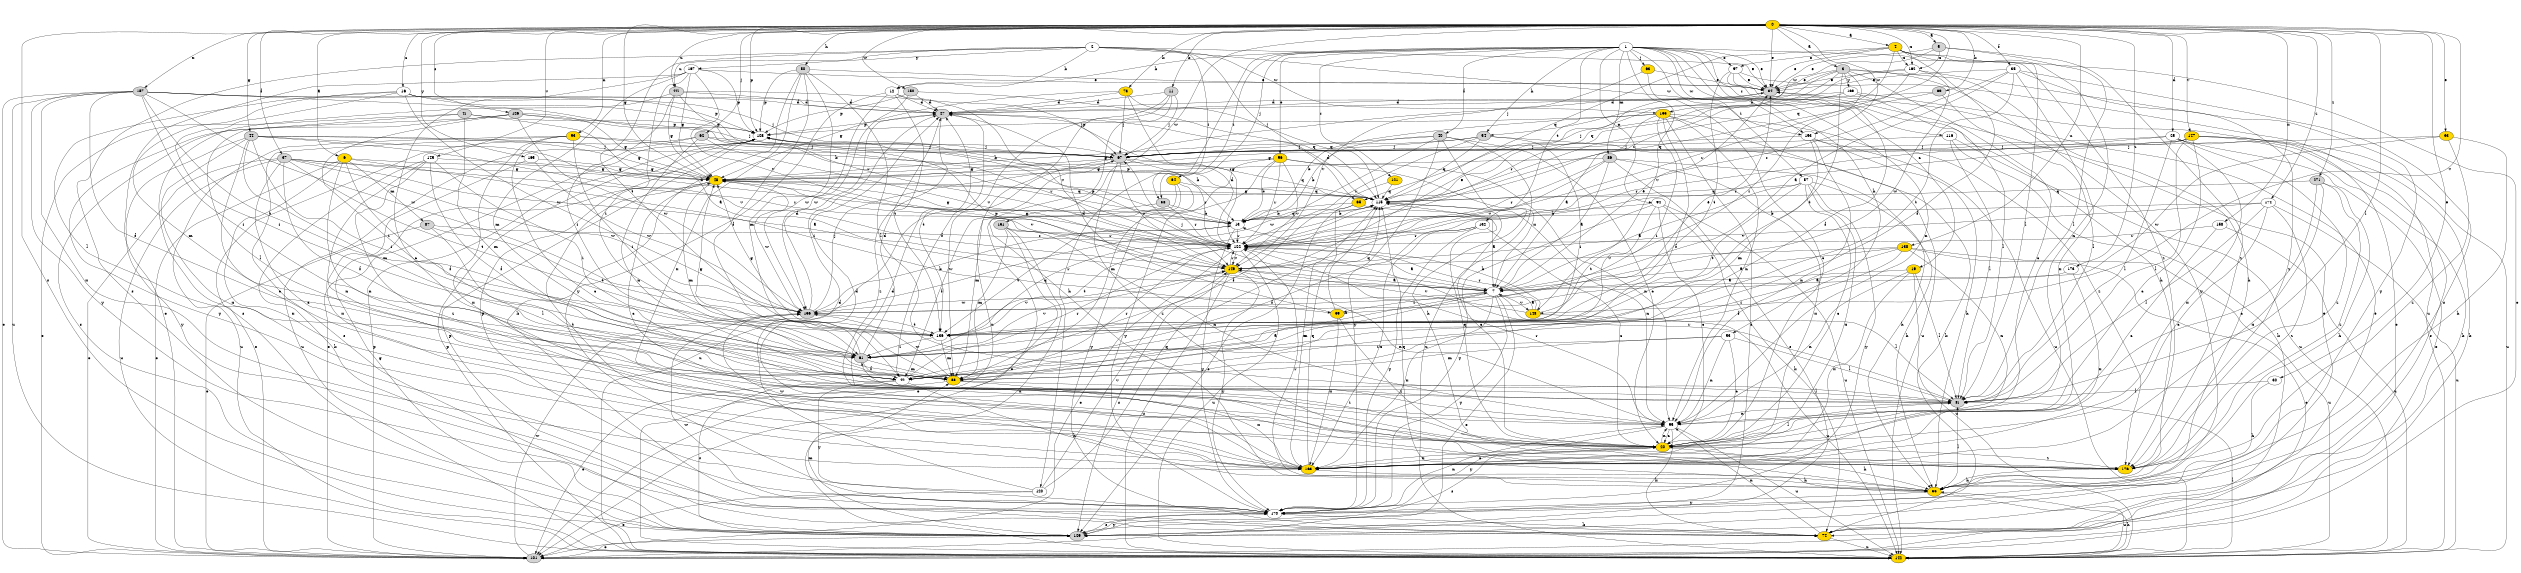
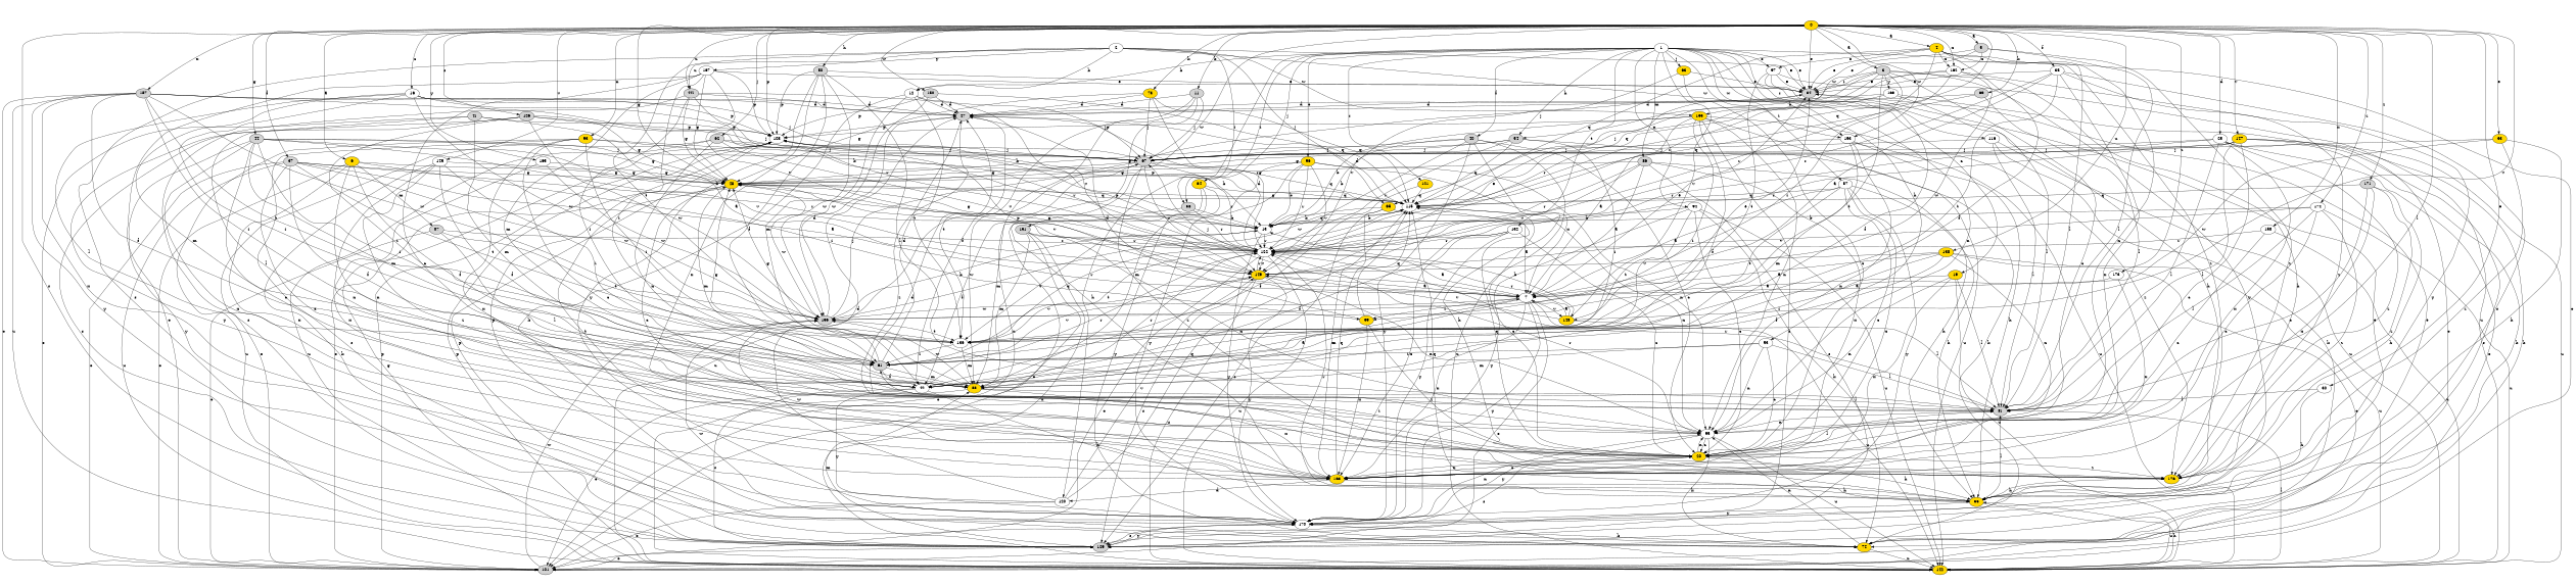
  strict digraph {
    node [fillcolor=white style=filled]
    0 [fillcolor=gold]
    3 [fillcolor=lightgrey]
    4 [fillcolor=gold]
    5 [fillcolor=lightgrey]
    6 [fillcolor=gold]
    11 [fillcolor=lightgrey]
    16
    25
    30
    33 [fillcolor=gold]
    34 [fillcolor=lightgrey]
    35
    37 [fillcolor=lightgrey]
    44 [fillcolor=lightgrey]
    48 [fillcolor=gold]
    50 [fillcolor=lightgrey]
    62 [fillcolor=lightgrey]
    69 [fillcolor=lightgrey]
    73 [fillcolor=gold]
    81 [fillcolor=lightgrey]
    93 [fillcolor=gold]
    108
    115
    126 [fillcolor=lightgrey]
    129 [fillcolor=lightgrey]
    138 [fillcolor=gold]
    n27 [fillcolor=lightgrey label=441]
    145
    147 [fillcolor=gold]
    148 [fillcolor=gold]
    150 [fillcolor=lightgrey]
    151 [fillcolor=lightgrey]
    153
    157 [fillcolor=lightgrey]
    158
    162
    165
-   171 [fillcolor=lightgrey label=271]
+   171 [fillcolor=lightgrey]
    173
    174
    54 [fillcolor=lightgrey]
    65 [fillcolor=gold]
    136
    20 [fillcolor=gold]
    55 [fillcolor=gold]
    59 [fillcolor=gold]
    67 [fillcolor=lightgrey]
    169
    170
    95
    97
    42
    101 [fillcolor=lightgrey]
    122
    176 [fillcolor=gold]
    155 [fillcolor=gold]
    87 [fillcolor=lightgrey]
    163 [fillcolor=gold]
    27 [fillcolor=lightgrey]
    142 [fillcolor=gold]
    88 [fillcolor=gold]
    156 [fillcolor=lightgrey]
    13
    61 [fillcolor=lightgrey]
    74 [fillcolor=gold]
    7
    149 [fillcolor=gold]
    1
    12
    19 [fillcolor=gold]
    40 [fillcolor=lightgrey]
    53
    57
    58 [fillcolor=lightgrey]
    63 [fillcolor=gold]
    64 [fillcolor=gold]
    86 [fillcolor=lightgrey]
    94
    96 [fillcolor=gold]
    116
    120
    121 [fillcolor=gold]
    132
    2
    167
    41 [fillcolor=lightgrey]
    0 -> 3 [label=a]
    0 -> 4 [label=a]
    0 -> 5 [label=a]
    0 -> 6 [label=a]
    0 -> 11 [label=b]
    0 -> 16 [label=c]
    0 -> 25 [label=d]
    0 -> 30 [label=e]
    0 -> 33 [label=e]
    0 -> 34 [label=e]
    0 -> 35 [label=f]
    0 -> 37 [label=f]
    0 -> 44 [label=g]
    0 -> 48 [label=g]
    0 -> 50 [label=h]
    0 -> 62 [label=j]
    0 -> 69 [label=k]
    0 -> 73 [label=k]
    0 -> 81 [label=l]
    0 -> 93 [label=n]
    0 -> 108 [label=p]
    0 -> 115 [label=q]
    0 -> 126 [label=s]
    0 -> 129 [label=s]
    0 -> 138 [label=u]
    0 -> n27 [label=u]
    0 -> 145 [label=v]
    0 -> 147 [label=v]
    0 -> 148 [label=v]
    0 -> 150 [label=w]
    0 -> 151 [label=w]
    0 -> 153 [label=w]
    0 -> 157 [label=x]
    0 -> 158 [label=x]
    0 -> 162 [label=x]
    0 -> 165 [label=y]
    0 -> 171 [label=z]
    0 -> 173 [label=z]
    0 -> 174 [label=z]
-   3 -> 34 [label=e]
+   3 -> 34 [label=i]
    3 -> 54 [label=h]
    3 -> 65 [label=j]
    3 -> 136 [label=t]
    3 -> 20 [label=c]
    3 -> 55 [label=h]
    3 -> 59 [label=i]
    3 -> 67 [label=j]
    3 -> 169 [label=y]
    3 -> 170 [label=y]
    4 -> 34 [label=e]
    4 -> 81 [label=l]
    4 -> 115 [label=q]
    4 -> 162 [label=x]
    4 -> 95 [label=n]
    4 -> 97 [label=o]
    4 -> 42 [label=f]
    4 -> 101 [label=o]
    4 -> 122 [label=r]
    5 -> 34 [label=e]
    5 -> 81 [label=l]
    5 -> 162 [label=x]
    5 -> 176 [label=z]
    5 -> 155 [label=w]
    6 -> 48 [label=g]
    6 -> 59 [label=i]
    6 -> 95 [label=n]
    6 -> 42 [label=f]
    6 -> 101 [label=o]
    6 -> 87 [label=m]
    6 -> 163 [label=x]
    11 -> 55 [label=h]
    11 -> 67 [label=j]
    11 -> 42 [label=f]
    11 -> 27 [label=d]
    11 -> 142 [label=u]
    16 -> 81 [label=l]
    16 -> 108 [label=p]
    16 -> 27 [label=d]
    16 -> 88 [label=m]
    16 -> 156 [label=w]
    16 -> 13 [label=b]
    16 -> 61 [label=i]
    25 -> 81 [label=l]
    25 -> 67 [label=j]
    25 -> 101 [label=o]
    25 -> 122 [label=r]
    25 -> 176 [label=z]
    25 -> 163 [label=x]
    25 -> 74 [label=k]
    30 -> 81 [label=l]
    30 -> 55 [label=h]
    33 -> 55 [label=h]
    33 -> 67 [label=j]
    33 -> 176 [label=z]
    33 -> 156 [label=w]
    34 -> 27 [label=d]
    35 -> 34 [label=e]
    35 -> 129 [label=s]
    35 -> 136 [label=t]
    35 -> 122 [label=r]
    35 -> 176 [label=z]
    35 -> 163 [label=x]
    35 -> 7 [label=a]
    37 -> 48 [label=g]
    37 -> 136 [label=t]
    37 -> 20 [label=c]
    37 -> 42 [label=f]
    37 -> 101 [label=o]
    37 -> 122 [label=r]
    37 -> 142 [label=u]
    37 -> 156 [label=w]
    37 -> 7 [label=a]
    44 -> 48 [label=g]
    44 -> 20 [label=c]
    44 -> 67 [label=j]
    44 -> 170 [label=y]
    44 -> 163 [label=x]
    44 -> 88 [label=m]
    44 -> 13 [label=b]
    44 -> 61 [label=i]
    44 -> 149 [label=v]
    48 -> 115 [label=q]
    48 -> 20 [label=c]
    48 -> 163 [label=t]
    48 -> 88 [label=m]
    48 -> 156 [label=w]
    48 -> 149 [label=v]
    50 -> 34 [label=e]
    50 -> 81 [label=l]
    50 -> 108 [label=p]
    50 -> 170 [label=y]
    50 -> 42 [label=f]
    50 -> 163 [label=x]
    50 -> 88 [label=m]
    62 -> 67 [label=j]
    62 -> 95 [label=n]
    62 -> 101 [label=o]
    62 -> 122 [label=r]
    62 -> 142 [label=u]
    62 -> 149 [label=v]
    69 -> 81 [label=l]
    69 -> 115 [label=q]
    69 -> 27 [label=d]
    73 -> 48 [label=g]
    73 -> 115 [label=q]
    73 -> 67 [label=j]
    73 -> 122 [label=r]
    73 -> 27 [label=d]
    81 -> 95 [label=n]
    81 -> 122 [label=r]
    93 -> 129 [label=s]
    93 -> 20 [label=c]
    93 -> 67 [label=j]
    93 -> 163 [label=x]
    93 -> 142 [label=u]
    93 -> 13 [label=b]
    93 -> 61 [label=i]
    108 -> 67 [label=j]
    108 -> 101 [label=o]
    115 -> 48 [label=g]
    115 -> 108 [label=p]
    115 -> 20 [label=c]
    115 -> 95 [label=n]
    115 -> 27 [label=d]
    115 -> 13 [label=b]
    126 -> 48 [label=g]
    126 -> 81 [label=l]
    126 -> 108 [label=p]
    126 -> 67 [label=j]
    126 -> 170 [label=y]
    126 -> 156 [label=w]
    126 -> 61 [label=i]
    129 -> 34 [label=e]
    129 -> 48 [label=g]
    129 -> 170 [label=y]
    129 -> 101 [label=o]
    129 -> 88 [label=m]
    138 -> 95 [label=n]
    138 -> 42 [label=f]
    138 -> 101 [label=o]
    138 -> 142 [label=u]
    138 -> 61 [label=i]
    138 -> 7 [label=a]
    138 -> 149 [label=v]
    n27 -> 48 [label=g]
    n27 -> 129 [label=s]
    n27 -> 67 [label=j]
    n27 -> 122 [label=r]
    n27 -> 27 [label=d]
    n27 -> 61 [label=i]
    145 -> 48 [label=g]
    145 -> 42 [label=f]
    145 -> 176 [label=z]
    145 -> 163 [label=x]
    145 -> 61 [label=i]
    145 -> 74 [label=k]
    147 -> 48 [label=g]
    147 -> 81 [label=l]
    147 -> 129 [label=s]
    147 -> 20 [label=c]
    147 -> 67 [label=j]
    147 -> 122 [label=r]
    147 -> 142 [label=u]
    147 -> 74 [label=k]
    148 -> 34 [label=e]
    148 -> 122 [label=r]
    148 -> 142 [label=u]
    148 -> 13 [label=b]
    148 -> 7 [label=a]
    148 -> 149 [label=v]
    150 -> 108 [label=p]
    150 -> 115 [label=q]
    150 -> 27 [label=d]
    150 -> 156 [label=w]
    151 -> 95 [label=n]
    151 -> 101 [label=o]
    151 -> 122 [label=r]
    151 -> 142 [label=u]
    151 -> 88 [label=m]
    153 -> 55 [label=h]
    153 -> 67 [label=j]
    153 -> 95 [label=n]
    153 -> 142 [label=u]
    153 -> 88 [label=m]
    157 -> 136 [label=t]
    157 -> 67 [label=j]
    157 -> 170 [label=y]
    157 -> 42 [label=f]
    157 -> 101 [label=o]
    157 -> 163 [label=x]
    157 -> 27 [label=d]
    157 -> 142 [label=u]
    157 -> 156 [label=w]
    157 -> 13 [label=b]
    157 -> 61 [label=i]
    158 -> 20 [label=c]
    158 -> 122 [label=r]
    158 -> 142 [label=u]
    162 -> 34 [label=e]
    162 -> 115 [label=q]
    162 -> 170 [label=y]
    162 -> 122 [label=r]
    162 -> 156 [label=w]
    165 -> 48 [label=g]
    165 -> 95 [label=n]
    165 -> 156 [label=w]
    171 -> 115 [label=q]
    171 -> 20 [label=c]
    171 -> 55 [label=h]
    171 -> 176 [label=z]
    171 -> 163 [label=x]
    173 -> 163 [label=x]
    173 -> 7 [label=a]
    174 -> 81 [label=l]
    174 -> 20 [label=c]
    174 -> 176 [label=z]
    174 -> 142 [label=u]
    174 -> 13 [label=b]
    174 -> 149 [label=v]
    54 -> 48 [label=g]
    54 -> 115 [label=q]
    54 -> 67 [label=j]
    54 -> 122 [label=r]
    54 -> 61 [label=i]
    54 -> 74 [label=k]
    65 -> 129 [label=s]
    65 -> 163 [label=x]
    65 -> 13 [label=b]
    65 -> 7 [label=a]
    136 -> 48 [label=g]
    136 -> 88 [label=m]
    136 -> 61 [label=i]
    136 -> 149 [label=v]
    20 -> 81 [label=l]
    20 -> 115 [label=q]
    20 -> 129 [label=s]
    20 -> 55 [label=h]
    20 -> 95 [label=n]
    20 -> 176 [label=z]
    20 -> 163 [label=x]
    20 -> 61 [label=i]
    55 -> 81 [label=l]
    55 -> 115 [label=q]
    55 -> 170 [label=y]
    55 -> 122 [label=r]
    55 -> 142 [label=u]
    59 -> 115 [label=q]
    59 -> 176 [label=z]
    59 -> 163 [label=x]
    59 -> 27 [label=d]
    67 -> 48 [label=g]
    67 -> 115 [label=q]
    67 -> 122 [label=r]
    67 -> 176 [label=z]
    67 -> 142 [label=u]
    67 -> 88 [label=w]
    67 -> 149 [label=v]
    169 -> 81 [label=l]
    169 -> 101 [label=o]
    169 -> 122 [label=r]
    169 -> 27 [label=d]
    170 -> 129 [label=s]
    170 -> 95 [label=n]
    170 -> 74 [label=k]
    95 -> 20 [label=c]
    95 -> 170 [label=y]
    95 -> 122 [label=r]
    95 -> 142 [label=u]
    95 -> 74 [label=k]
    97 -> 34 [label=e]
    97 -> 136 [label=t]
    97 -> 55 [label=h]
    97 -> 42 [label=f]
    97 -> 142 [label=u]
    42 -> 55 [label=h]
    42 -> 170 [label=y]
    42 -> 101 [label=o]
    42 -> 122 [label=r]
    101 -> 108 [label=p]
    101 -> 156 [label=w]
    122 -> 48 [label=g]
    122 -> 108 [label=p]
    122 -> 136 [label=t]
    122 -> 101 [label=o]
    122 -> 27 [label=d]
    122 -> 142 [label=u]
    122 -> 7 [label=a]
    122 -> 149 [label=v]
    176 -> 55 [label=h]
    176 -> 27 [label=d]
    155 -> 108 [label=p]
    155 -> 129 [label=s]
    155 -> 95 [label=n]
    155 -> 42 [label=f]
    155 -> 176 [label=z]
    155 -> 142 [label=u]
    155 -> 13 [label=b]
    155 -> 61 [label=i]
    155 -> 7 [label=a]
    87 -> 81 [label=l]
    87 -> 136 [label=t]
    87 -> 101 [label=o]
    87 -> 122 [label=r]
    163 -> 115 [label=q]
    163 -> 20 [label=c]
    163 -> 55 [label=h]
-   163 -> 27 [label=d]
+   163 -> 120 [label=d]
    163 -> 156 [label=w]
    27 -> 108 [label=p]
    27 -> 136 [label=t]
    27 -> 176 [label=z]
    142 -> 81 [label=l]
    142 -> 108 [label=p]
    142 -> 55 [label=h]
    88 -> 81 [label=l]
    88 -> 129 [label=s]
    88 -> 122 [label=r]
    88 -> 163 [label=x]
    88 -> 156 [label=w]
    88 -> 7 [label=a]
    156 -> 136 [label=t]
    156 -> 67 [label=j]
    156 -> 27 [label=d]
    156 -> 13 [label=b]
    13 -> 48 [label=g]
    13 -> 115 [label=q]
    13 -> 136 [label=t]
    13 -> 170 [label=y]
    13 -> 122 [label=r]
    61 -> 48 [label=g]
    61 -> 115 [label=q]
    61 -> 42 [label=f]
    61 -> 27 [label=d]
    61 -> 88 [label=m]
    61 -> 149 [label=v]
    74 -> 34 [label=e]
    74 -> 108 [label=p]
    74 -> 95 [label=n]
    74 -> 142 [label=u]
    74 -> 156 [label=w]
    7 -> 34 [label=e]
    7 -> 81 [label=l]
    7 -> 108 [label=p]
    7 -> 148 [label=v]
    7 -> 59 [label=i]
    7 -> 67 [label=j]
    7 -> 170 [label=y]
    7 -> 101 [label=o]
    7 -> 163 [label=x]
    7 -> 88 [label=m]
    7 -> 156 [label=w]
    149 -> 34 [label=e]
    149 -> 129 [label=s]
    149 -> 170 [label=y]
    149 -> 95 [label=n]
    149 -> 122 [label=r]
    149 -> 142 [label=u]
    149 -> 7 [label=a]
    1 -> 34 [label=e]
    1 -> 148 [label=v]
    1 -> 153 [label=w]
    1 -> 54 [label=h]
    1 -> 95 [label=n]
    1 -> 97 [label=o]
    1 -> 176 [label=z]
    1 -> 12 [label=b]
    1 -> 19 [label=c]
    1 -> 40 [label=f]
    1 -> 53 [label=h]
    1 -> 57 [label=i]
    1 -> 58 [label=i]
    1 -> 63 [label=j]
    1 -> 64 [label=j]
    1 -> 86 [label=m]
    1 -> 94 [label=n]
    1 -> 96 [label=o]
    1 -> 116 [label=r]
    1 -> 120 [label=r]
    1 -> 121 [label=r]
    1 -> 132 [label=t]
    12 -> 136 [label=t]
    12 -> 27 [label=d]
    12 -> 156 [label=w]
    12 -> 74 [label=k]
    12 -> 149 [label=v]
    19 -> 81 [label=l]
    19 -> 95 [label=n]
    19 -> 163 [label=x]
    19 -> 142 [label=u]
    19 -> 7 [label=a]
    40 -> 20 [label=c]
    40 -> 55 [label=h]
    40 -> 67 [label=j]
    40 -> 170 [label=y]
    40 -> 142 [label=u]
    40 -> 156 [label=w]
    40 -> 13 [label=b]
    53 -> 81 [label=l]
    53 -> 20 [label=c]
    53 -> 95 [label=n]
    53 -> 88 [label=m]
    53 -> 61 [label=i]
    57 -> 115 [label=q]
    57 -> 136 [label=t]
    57 -> 20 [label=c]
    57 -> 55 [label=h]
    57 -> 170 [label=y]
    57 -> 163 [label=x]
    57 -> 7 [label=a]
    58 -> 42 [label=f]
    58 -> 122 [label=r]
    58 -> 13 [label=b]
    63 -> 34 [label=e]
    63 -> 20 [label=c]
    63 -> 149 [label=v]
    64 -> 115 [label=q]
    64 -> 170 [label=y]
    64 -> 101 [label=o]
    64 -> 88 [label=m]
    86 -> 48 [label=g]
    86 -> 129 [label=s]
    86 -> 55 [label=h]
    86 -> 122 [label=r]
    86 -> 163 [label=x]
    86 -> 7 [label=a]
    86 -> 149 [label=v]
    94 -> 136 [label=t]
    94 -> 20 [label=c]
    94 -> 170 [label=y]
    94 -> 142 [label=u]
    94 -> 13 [label=b]
    94 -> 74 [label=k]
    96 -> 48 [label=g]
    96 -> 170 [label=y]
    96 -> 95 [label=n]
    96 -> 122 [label=r]
    96 -> 88 [label=m]
    96 -> 13 [label=b]
    96 -> 7 [label=x]
    96 -> 149 [label=v]
    116 -> 81 [label=l]
    116 -> 67 [label=j]
    116 -> 142 [label=u]
    116 -> 74 [label=k]
    120 -> 108 [label=p]
    120 -> 115 [label=q]
    120 -> 101 [label=o]
    120 -> 27 [label=d]
    120 -> 149 [label=v]
    121 -> 115 [label=q]
    121 -> 42 [label=f]
    132 -> 20 [label=c]
    132 -> 170 [label=y]
    132 -> 42 [label=f]
    132 -> 122 [label=r]
    132 -> 163 [label=x]
    2 -> 34 [label=e]
    2 -> 129 [label=s]
    2 -> n27 [label=u]
    2 -> 153 [label=w]
    2 -> 65 [label=j]
    2 -> 136 [label=t]
    2 -> 155 [label=w]
    2 -> 12 [label=b]
    2 -> 58 [label=i]
    2 -> 167 [label=y]
    167 -> 34 [label=e]
    167 -> 48 [label=g]
    167 -> 108 [label=p]
    167 -> 20 [label=c]
    167 -> 101 [label=o]
    167 -> 88 [label=m]
    167 -> 61 [label=i]
    167 -> 149 [label=v]
    41 -> 108 [label=p]
    41 -> 129 [label=s]
    41 -> 101 [label=o]
    41 -> 88 [label=m]
    41 -> 7 [label=a]
  }
